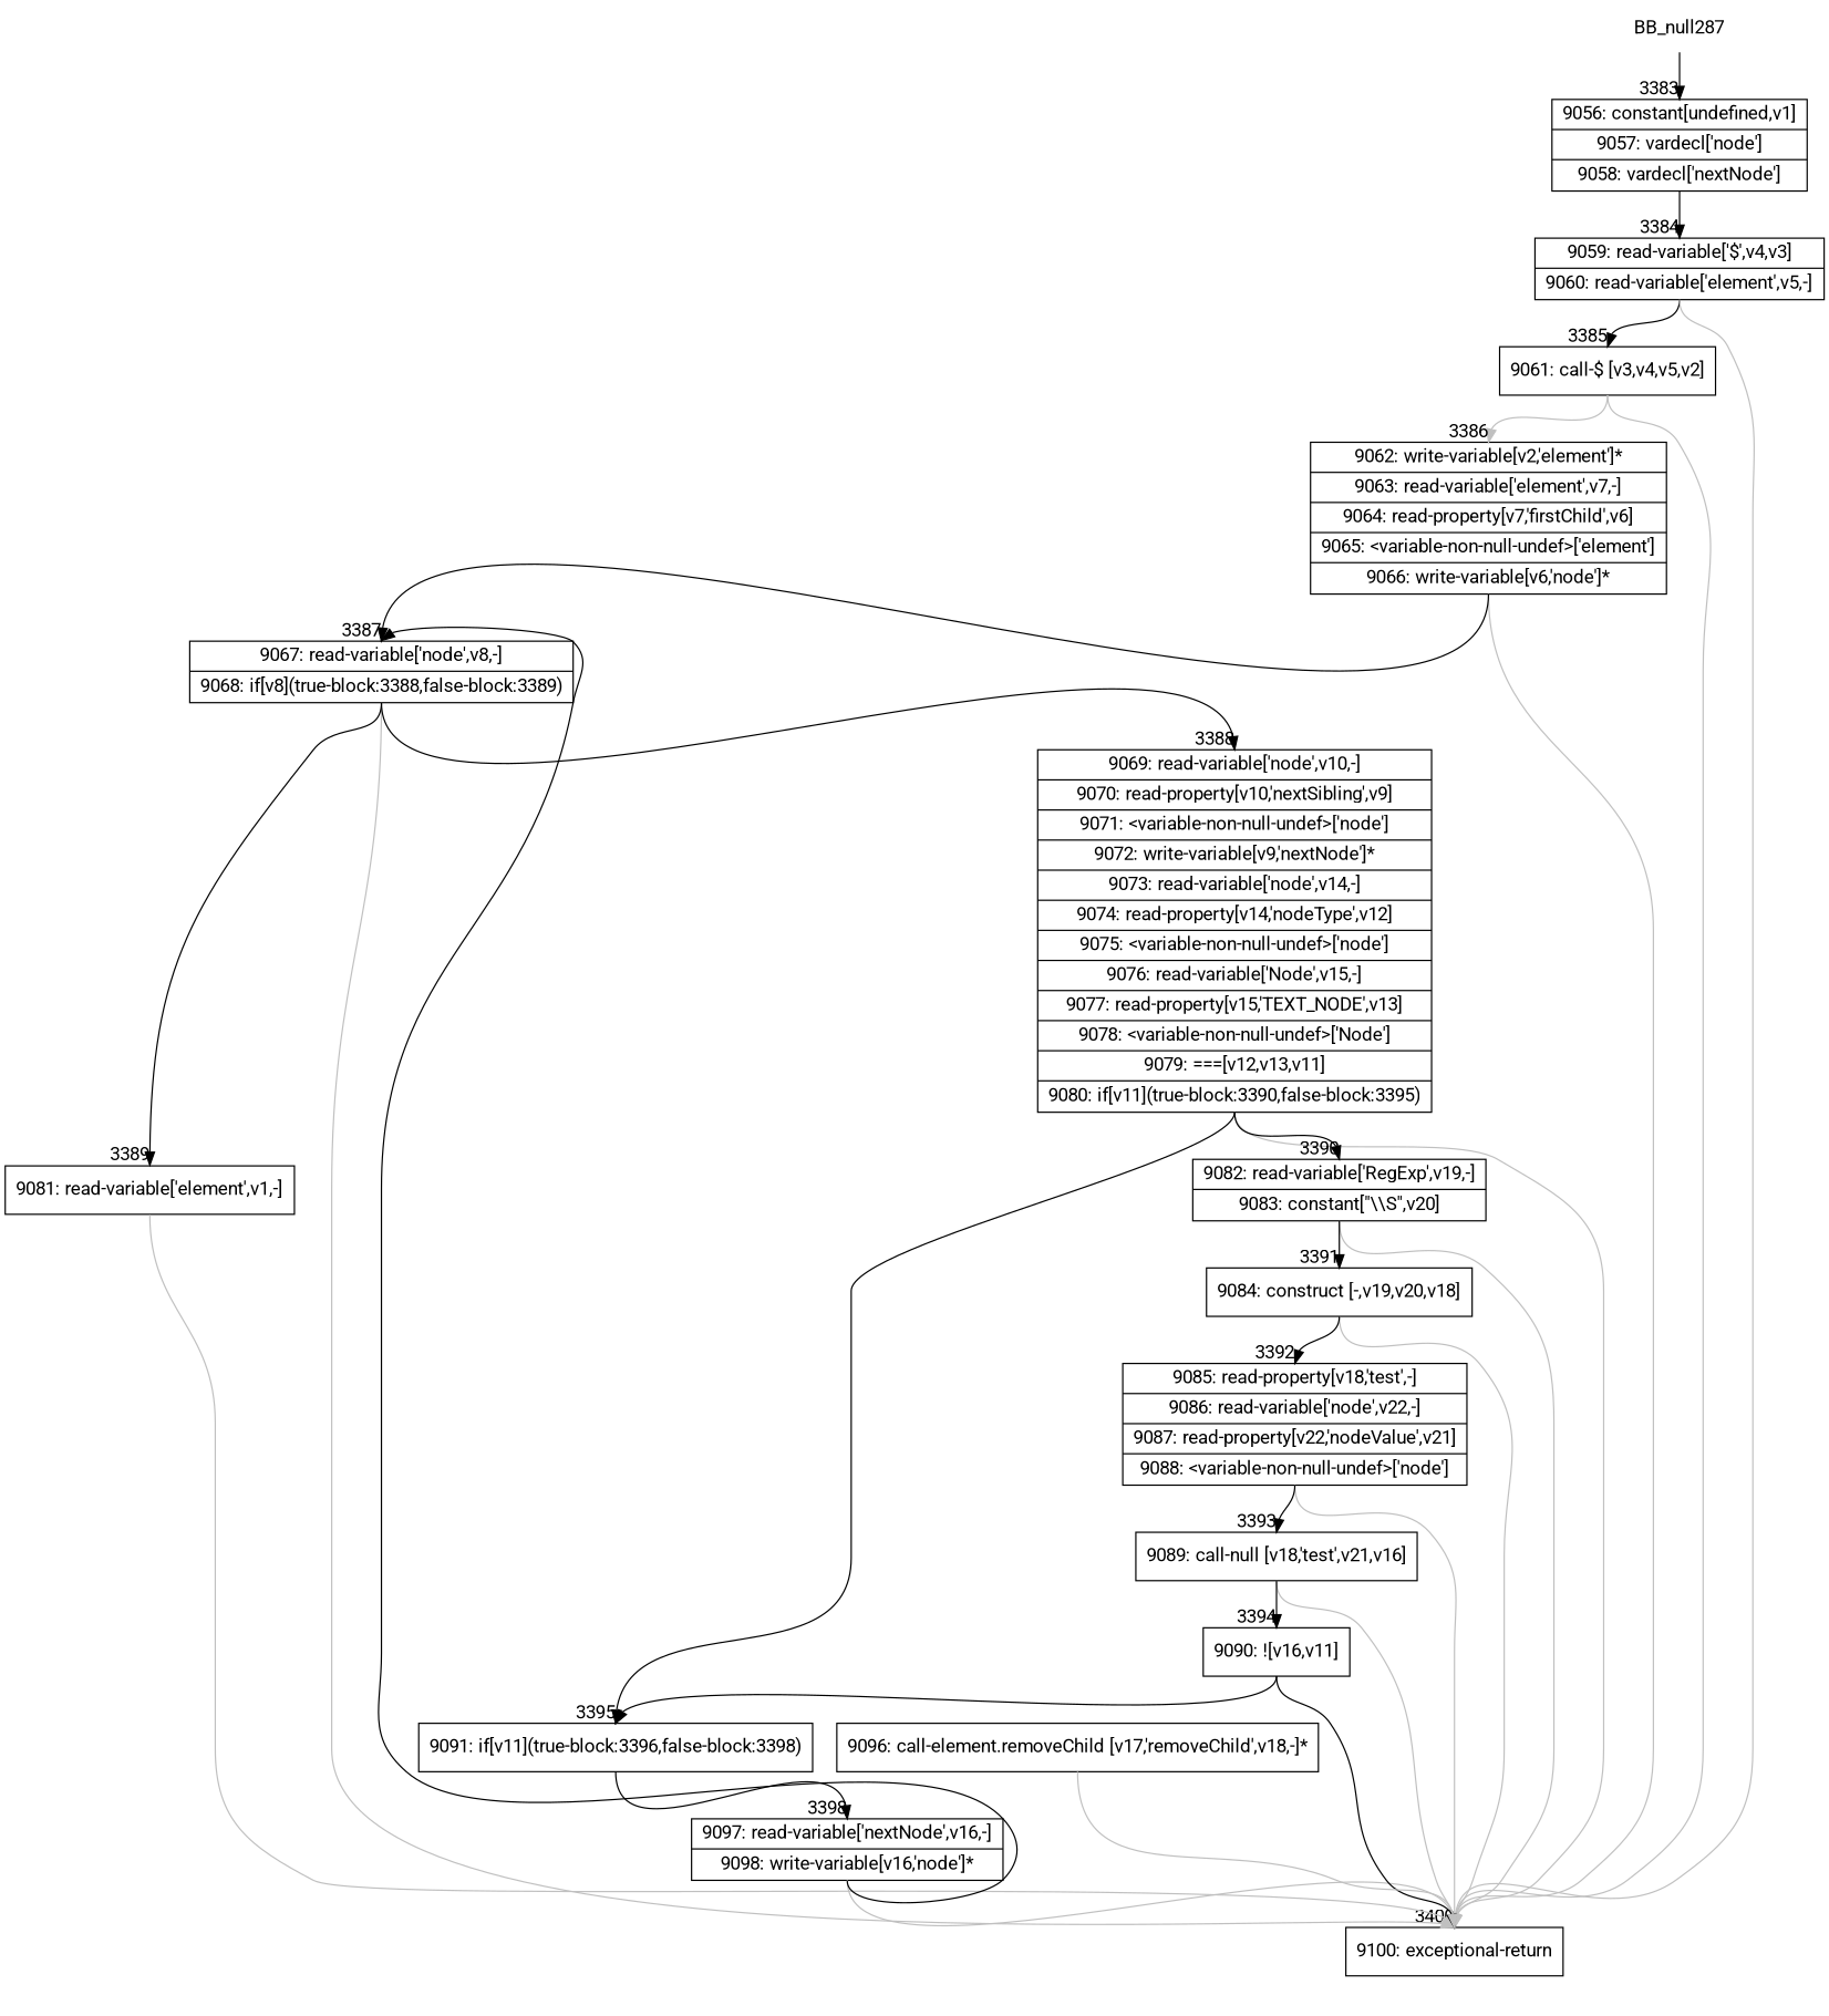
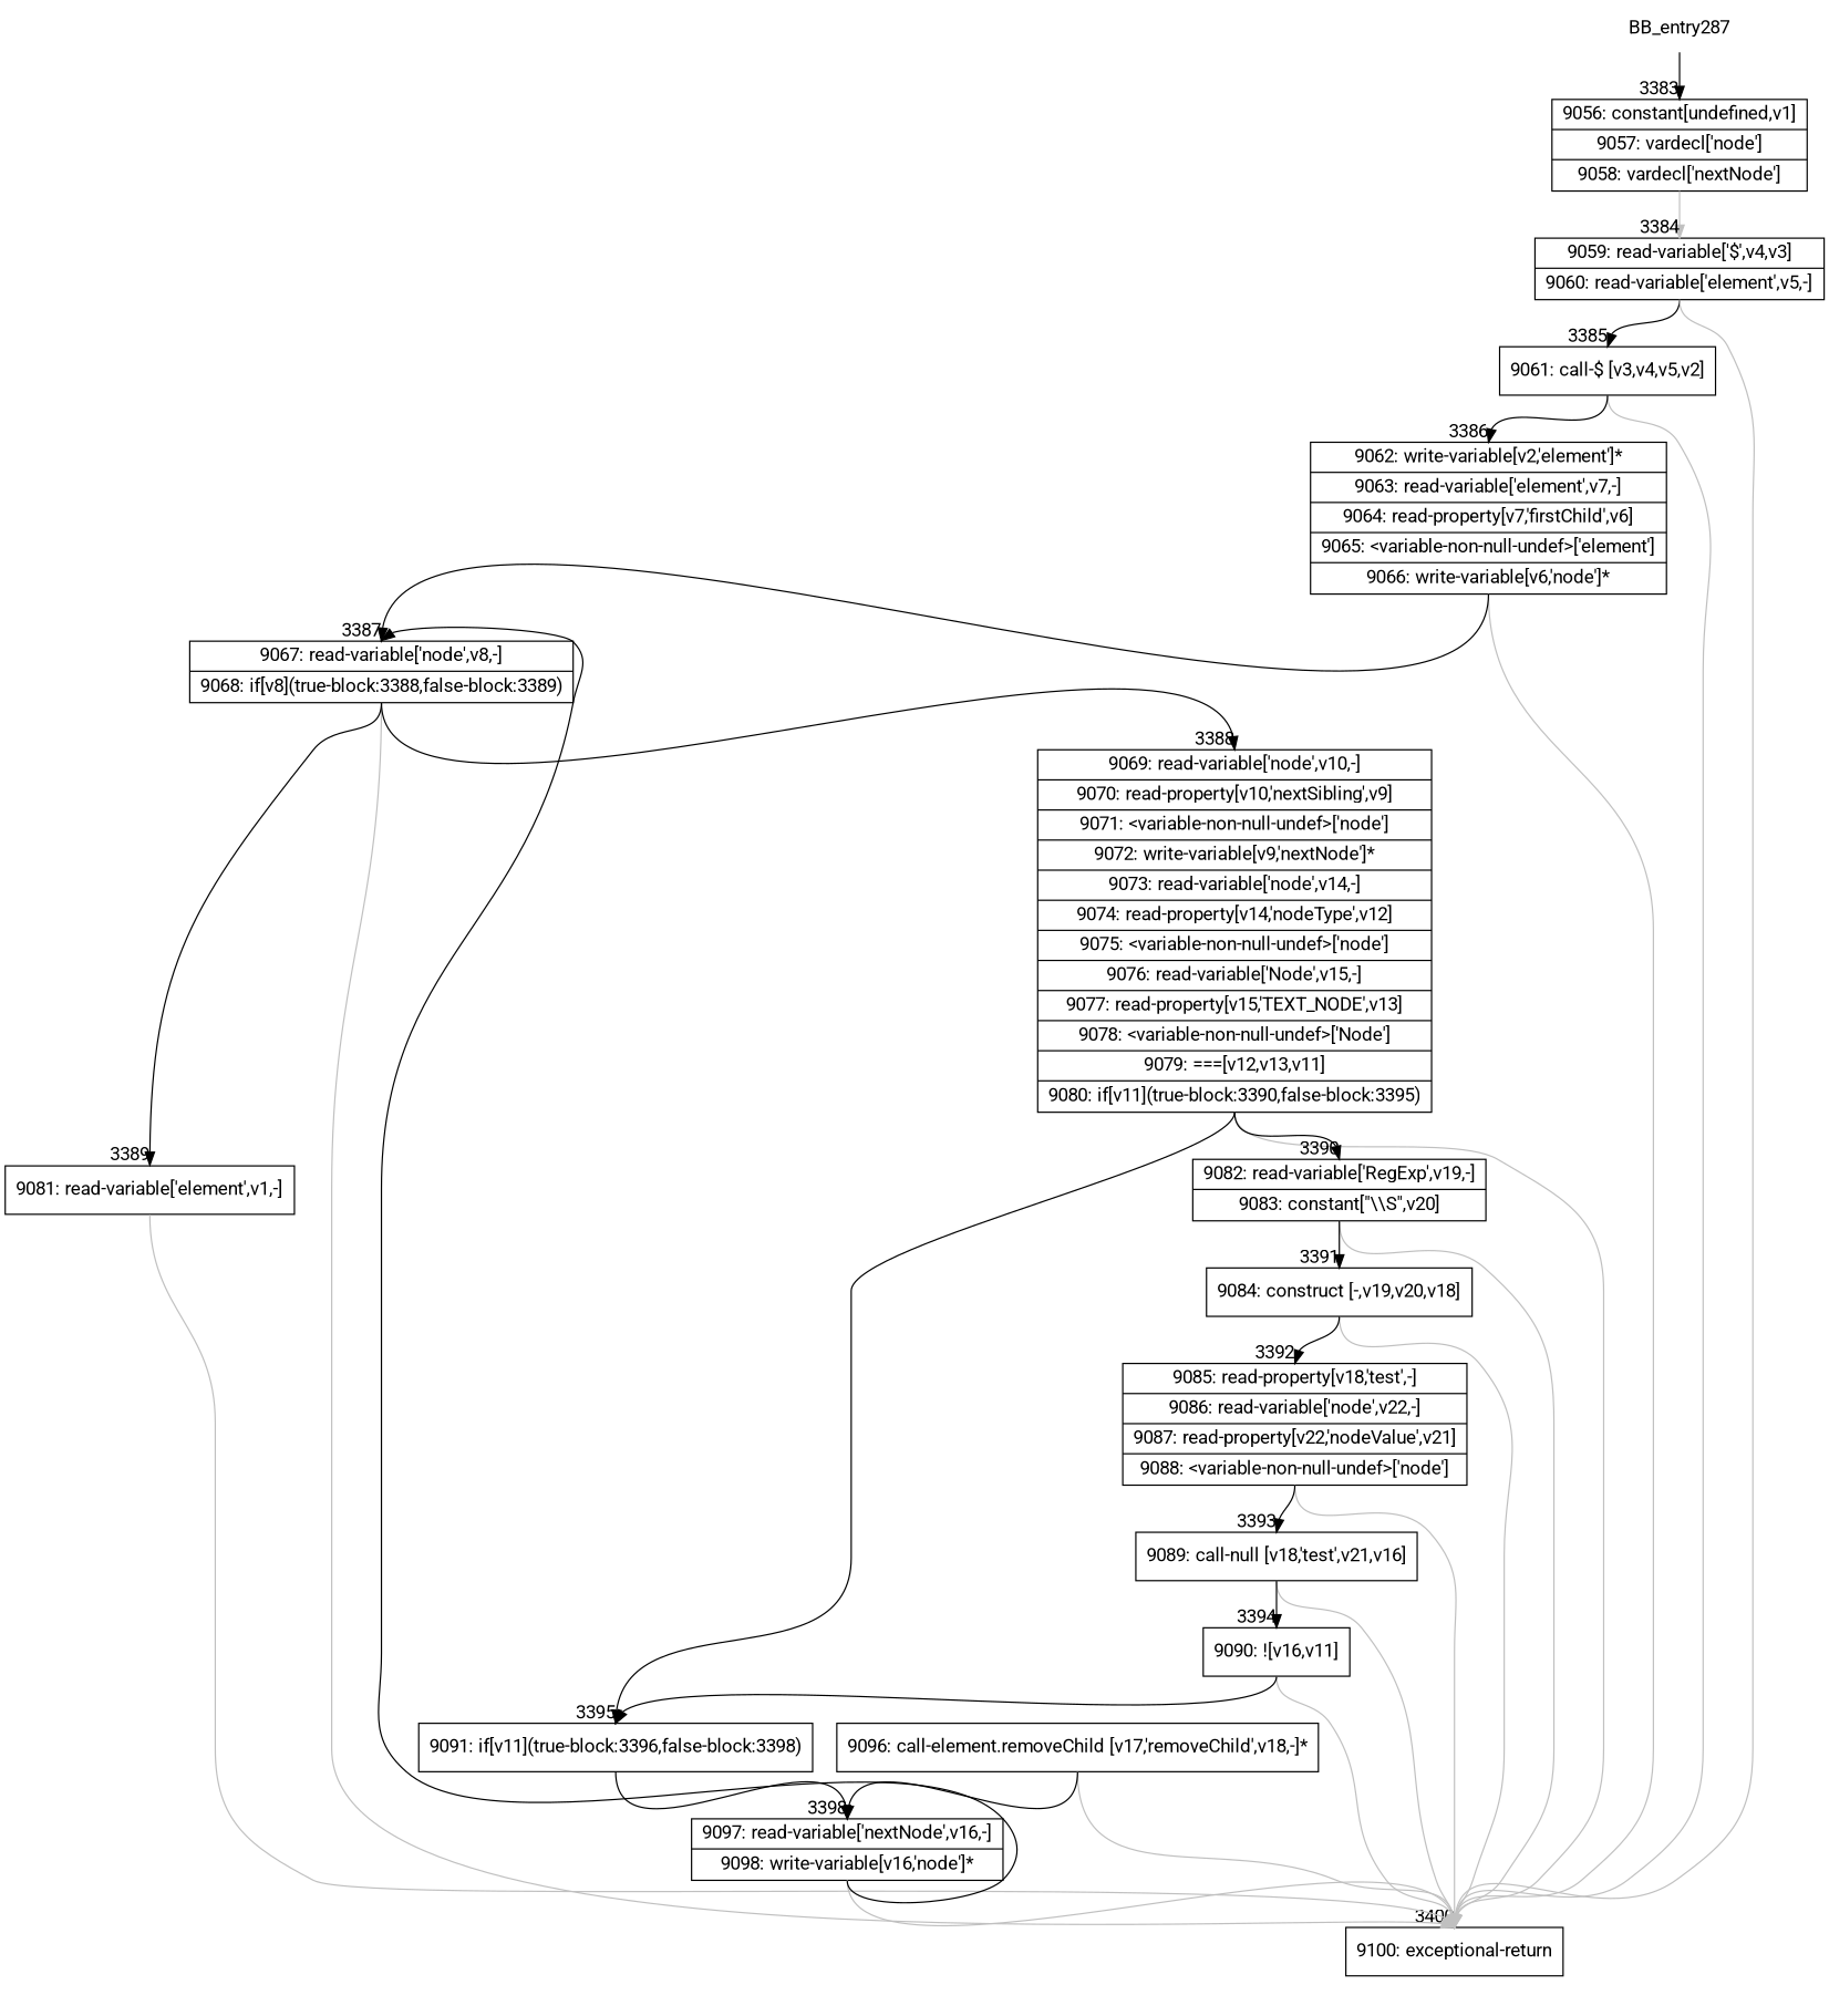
  digraph {
    fontname=Roboto
    rankdir=TD
    node [fontname=Roboto shape=record]
    edge [fontname=Roboto headport=n tailport=s]
-   BB_entry287 [shape=none label=BB_null287]
+   BB_entry287 [shape=none]
    n2 [label="{9056: constant[undefined,v1]|9057: vardecl['node']|9058: vardecl['nextNode']}"]
    n3 [label="{9059: read-variable['$',v4,v3]|9060: read-variable['element',v5,-]}"]
    n4 [label="{9061: call-$ [v3,v4,v5,v2]}"]
    n5 [label="{9100: exceptional-return}"]
    n6 [label="{9062: write-variable[v2,'element']*|9063: read-variable['element',v7,-]|9064: read-property[v7,'firstChild',v6]|9065: \<variable-non-null-undef\>['element']|9066: write-variable[v6,'node']*}"]
    n7 [label="{9067: read-variable['node',v8,-]|9068: if[v8](true-block:3388,false-block:3389)}"]
    n8 [label="{9069: read-variable['node',v10,-]|9070: read-property[v10,'nextSibling',v9]|9071: \<variable-non-null-undef\>['node']|9072: write-variable[v9,'nextNode']*|9073: read-variable['node',v14,-]|9074: read-property[v14,'nodeType',v12]|9075: \<variable-non-null-undef\>['node']|9076: read-variable['Node',v15,-]|9077: read-property[v15,'TEXT_NODE',v13]|9078: \<variable-non-null-undef\>['Node']|9079: ===[v12,v13,v11]|9080: if[v11](true-block:3390,false-block:3395)}"]
    n9 [label="{9081: read-variable['element',v1,-]}"]
    n10 [label="{9091: if[v11](true-block:3396,false-block:3398)}"]
    n11 [label="{9082: read-variable['RegExp',v19,-]|9083: constant[\"\\\\S\",v20]}"]
    n12 [label="{9097: read-variable['nextNode',v16,-]|9098: write-variable[v16,'node']*}"]
    n13 [label="{9084: construct [-,v19,v20,v18]}"]
    n14 [label="{9085: read-property[v18,'test',-]|9086: read-variable['node',v22,-]|9087: read-property[v22,'nodeValue',v21]|9088: \<variable-non-null-undef\>['node']}"]
    n15 [label="{9089: call-null [v18,'test',v21,v16]}"]
    n16 [label="{9090: ![v16,v11]}"]
    n17 [label="{9096: call-element.removeChild [v17,'removeChild',v18,-]*}"]
    BB_entry287 -> n2 [headlabel="    3383"]
-   n2 -> n3 [headlabel="      3384"]
+   n2 -> n3 [headlabel="      3384" color=gray]
    n3 -> n4 [headlabel="      3385"]
    n3 -> n5 [color=gray headlabel="      3400"]
    n4 -> n5 [color=gray]
-   n4 -> n6 [headlabel="      3386" color=gray]
+   n4 -> n6 [headlabel="      3386"]
    n6 -> n5 [color=gray]
    n6 -> n7 [headlabel="      3387"]
    n7 -> n5 [color=gray]
    n7 -> n8 [headlabel="      3388"]
    n7 -> n9 [headlabel="      3389"]
    n8 -> n5 [color=gray]
    n8 -> n10 [headlabel="      3395"]
    n8 -> n11 [headlabel="      3390"]
    n9 -> n5 [color=gray]
    n10 -> n12 [headlabel="      3398"]
    n11 -> n5 [color=gray]
    n11 -> n13 [headlabel="      3391"]
    n12 -> n5 [color=gray]
    n12 -> n7
    n13 -> n5 [color=gray]
    n13 -> n14 [headlabel="      3392"]
    n14 -> n5 [color=gray]
    n14 -> n15 [headlabel="      3393"]
    n15 -> n5 [color=gray]
    n15 -> n16 [headlabel="      3394"]
-   n16 -> n5 [color=black]
+   n16 -> n5 [color=gray]
    n16 -> n10
    n17 -> n5 [color=gray]
+   n17 -> n12
  }
